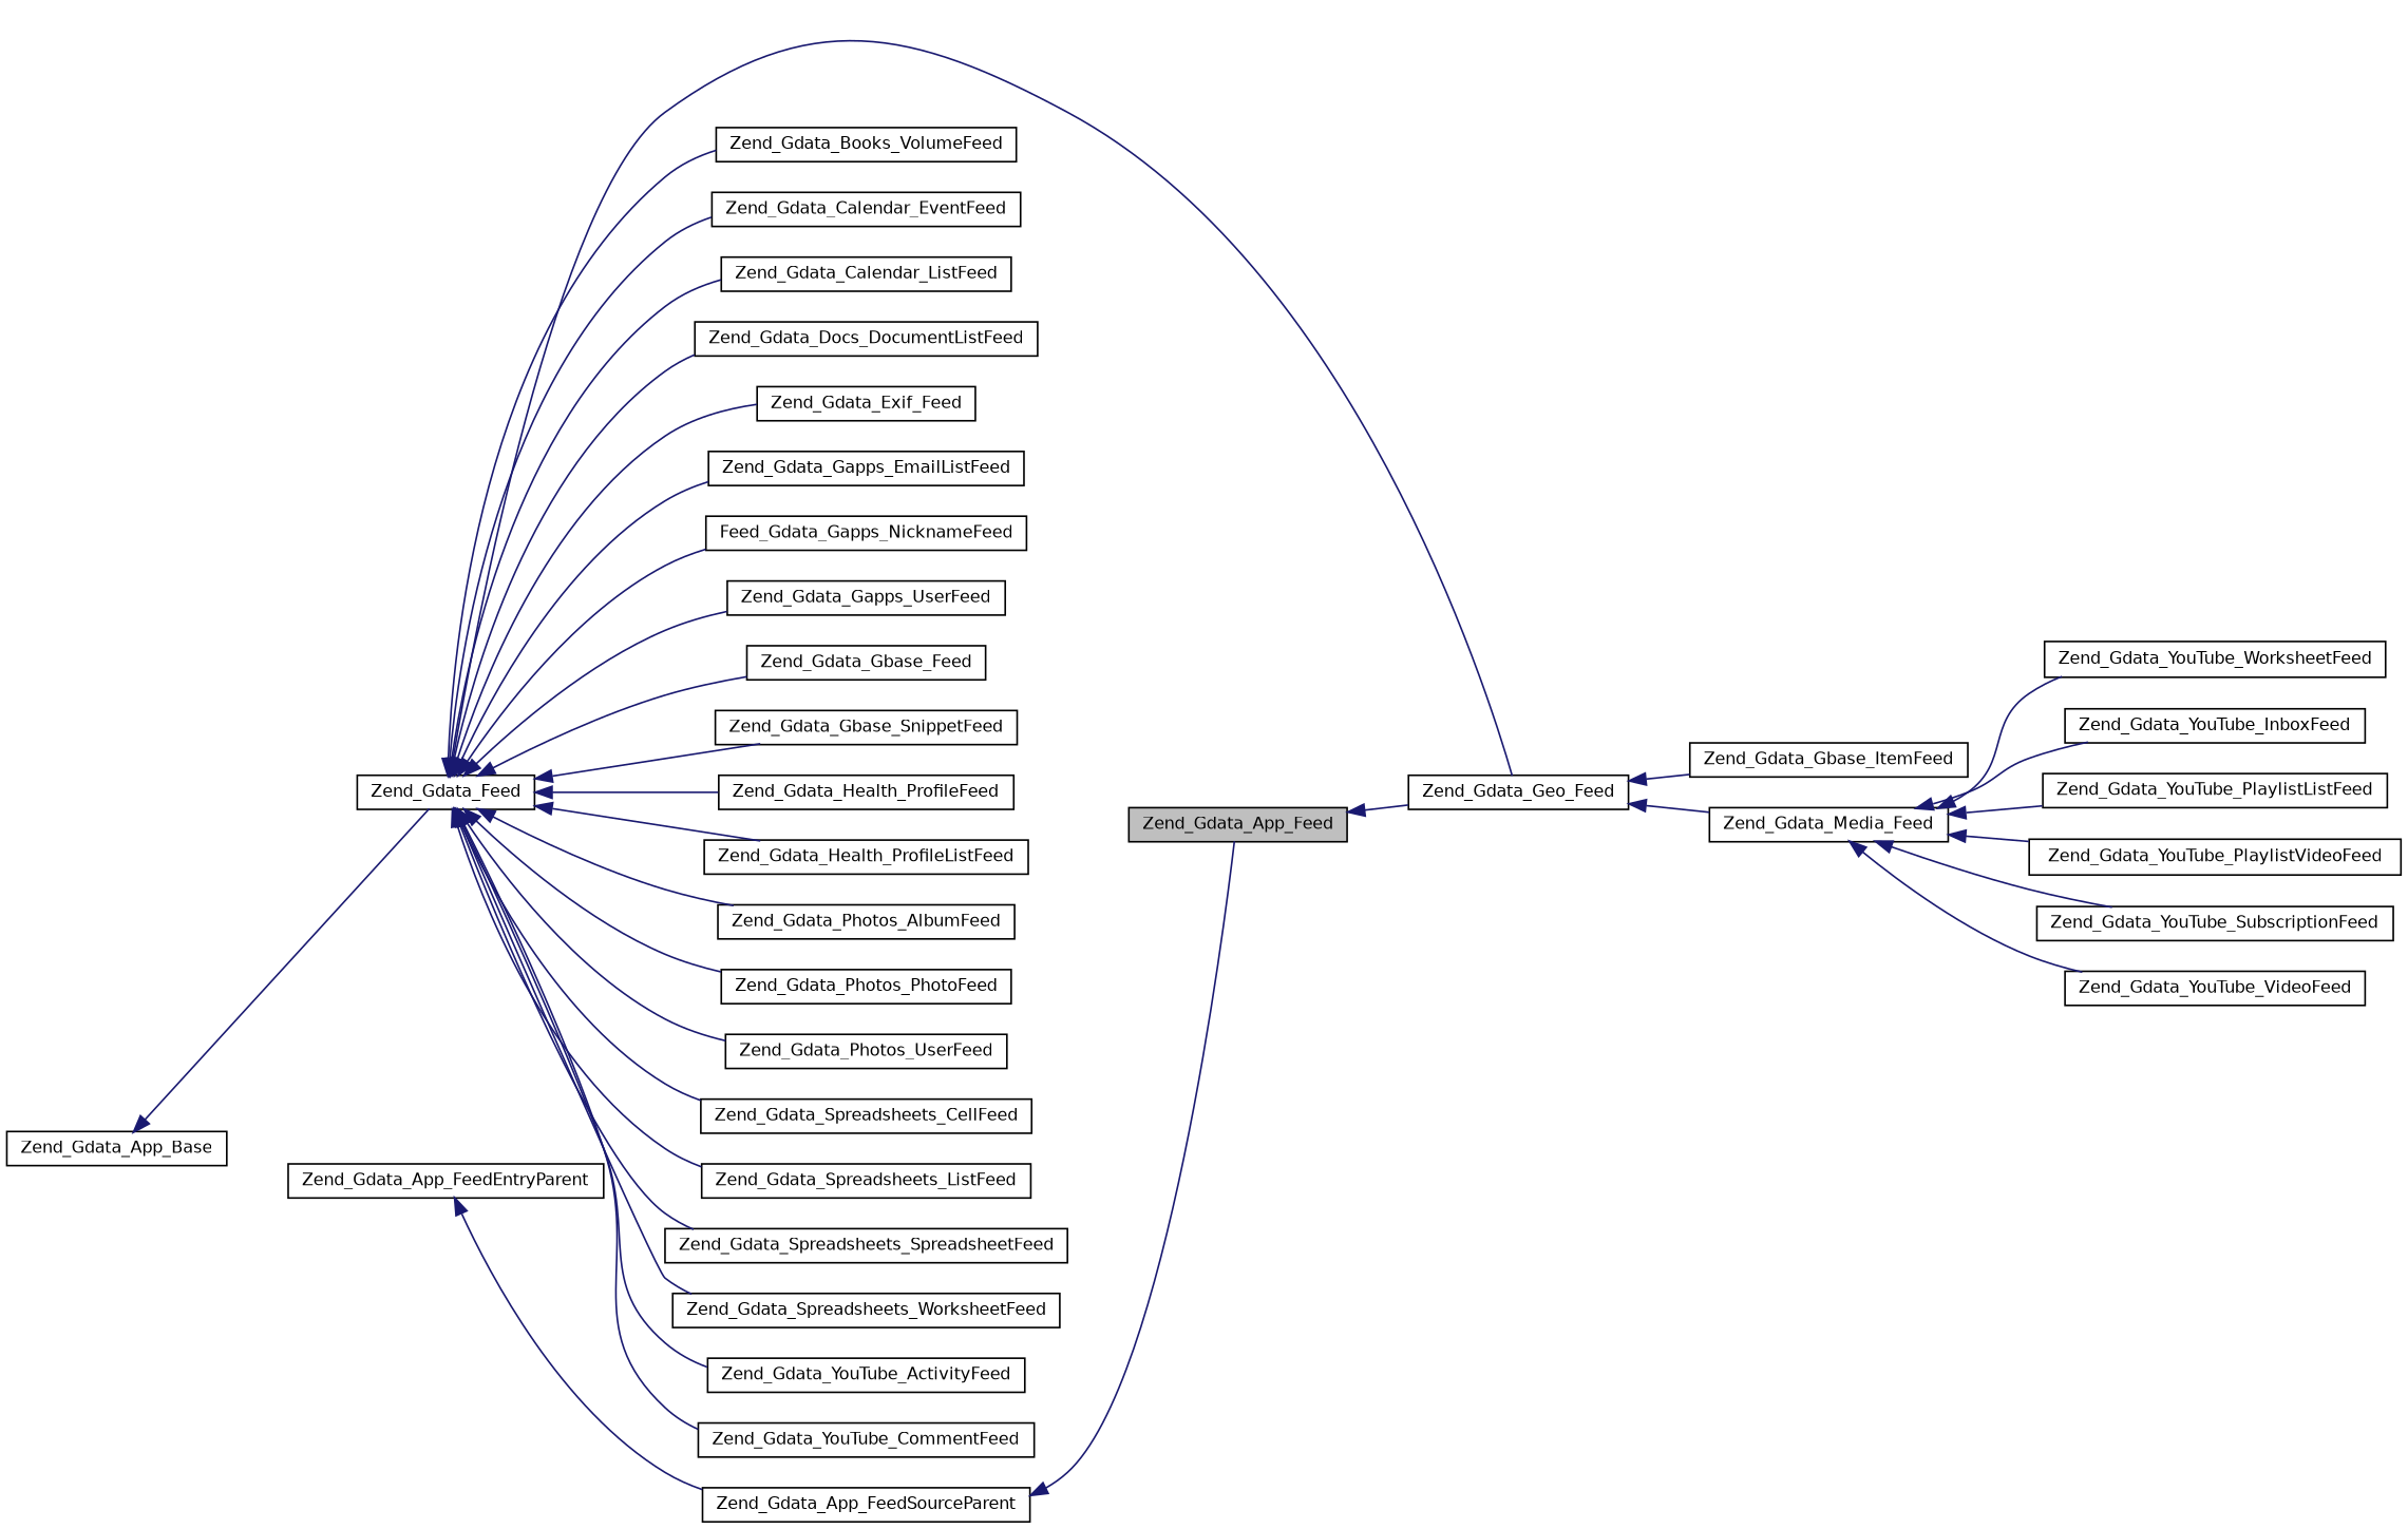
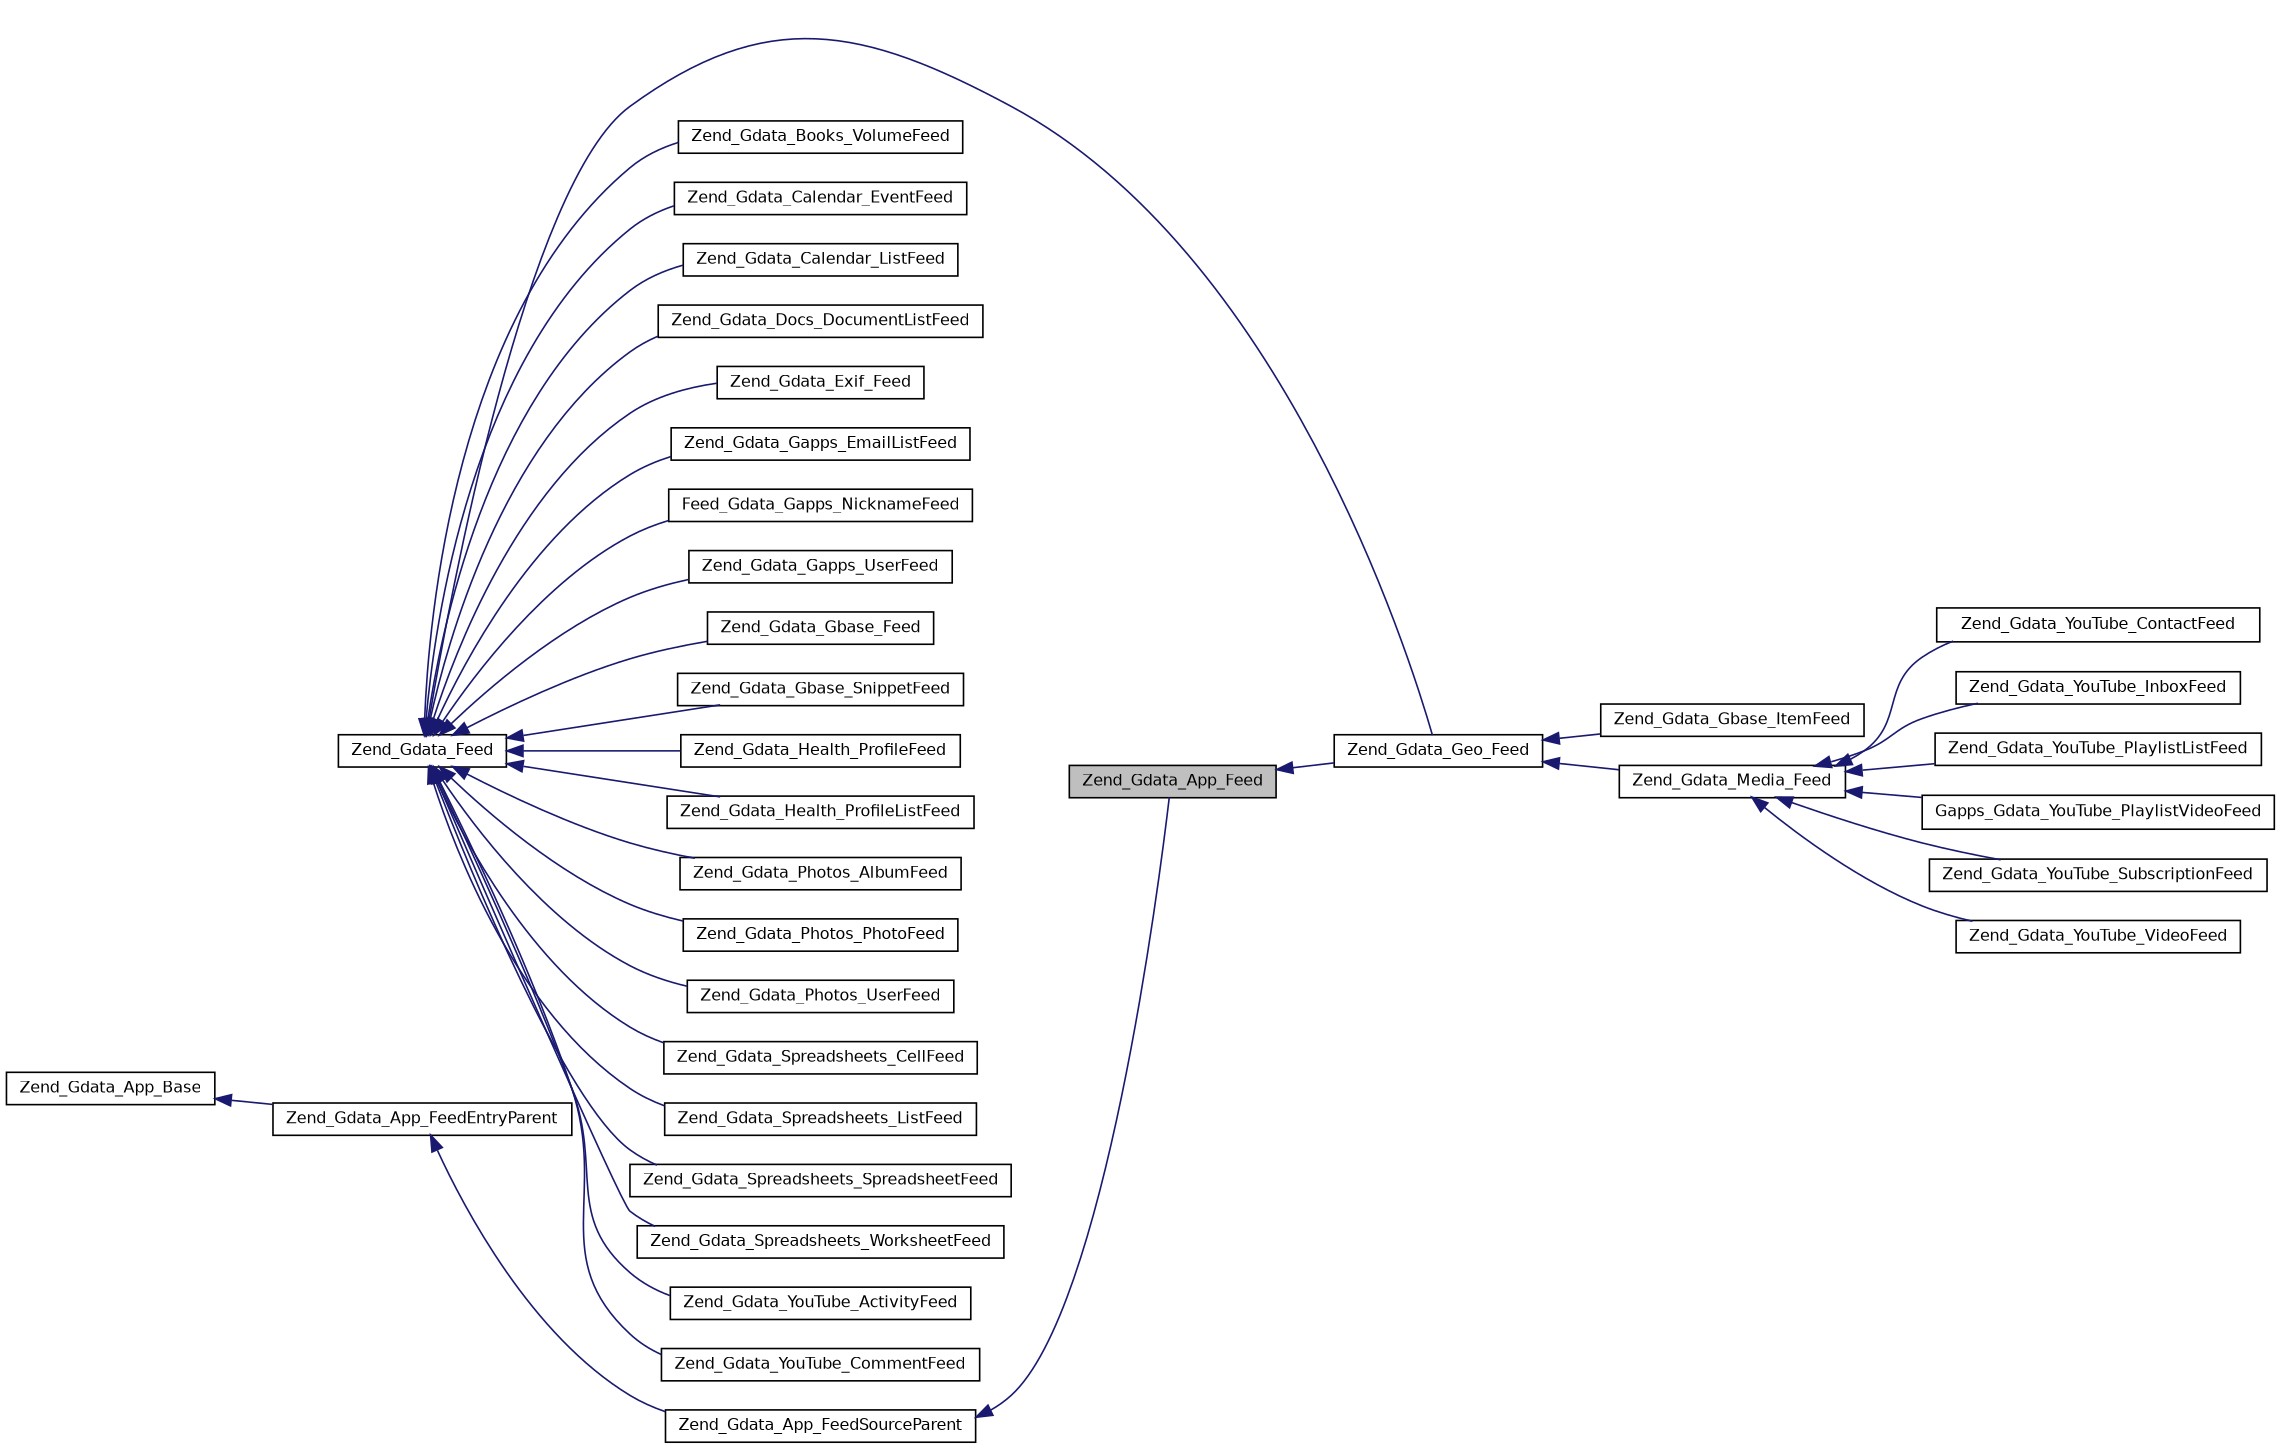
  digraph {
    rankdir=LR
    node [color=black fillcolor=white fontname=Helvetica fontsize=10 shape=record style=filled]
    edge [color=midnightblue dir=back fontname=Helvetica fontsize=10 labelfontname=Helvetica labelfontsize=10 style=solid]
    n1 [fillcolor=grey75 fontcolor=black height=0.2 label=Zend_Gdata_App_Feed width=0.4]
    n2 [height=0.2 label=Zend_Gdata_Geo_Feed width=0.4]
    n3 [height=0.2 label=Zend_Gdata_Feed width=0.4]
    n4 [height=0.2 label=Zend_Gdata_Books_VolumeFeed width=0.4]
    n5 [height=0.2 label=Zend_Gdata_Calendar_EventFeed width=0.4]
    n6 [height=0.2 label=Zend_Gdata_Calendar_ListFeed width=0.4]
    n7 [height=0.2 label=Zend_Gdata_Docs_DocumentListFeed width=0.4]
    n8 [height=0.2 label=Zend_Gdata_Exif_Feed width=0.4]
    n9 [height=0.2 label=Zend_Gdata_Gapps_EmailListFeed width=0.4]
    n10 [height=0.2 label=Feed_Gdata_Gapps_NicknameFeed width=0.4]
    n11 [height=0.2 label=Zend_Gdata_Gapps_UserFeed width=0.4]
    n12 [height=0.2 label=Zend_Gdata_Gbase_Feed width=0.4]
    n13 [height=0.2 label=Zend_Gdata_Gbase_SnippetFeed width=0.4]
    n14 [height=0.2 label=Zend_Gdata_Health_ProfileFeed width=0.4]
    n15 [height=0.2 label=Zend_Gdata_Health_ProfileListFeed width=0.4]
    n16 [height=0.2 label=Zend_Gdata_Photos_AlbumFeed width=0.4]
    n17 [height=0.2 label=Zend_Gdata_Photos_PhotoFeed width=0.4]
    n18 [height=0.2 label=Zend_Gdata_Photos_UserFeed width=0.4]
    n19 [height=0.2 label=Zend_Gdata_Spreadsheets_CellFeed width=0.4]
    n20 [height=0.2 label=Zend_Gdata_Spreadsheets_ListFeed width=0.4]
    n21 [height=0.2 label=Zend_Gdata_Spreadsheets_SpreadsheetFeed width=0.4]
    n22 [height=0.2 label=Zend_Gdata_Spreadsheets_WorksheetFeed width=0.4]
    n23 [height=0.2 label=Zend_Gdata_YouTube_ActivityFeed width=0.4]
    n24 [height=0.2 label=Zend_Gdata_YouTube_CommentFeed width=0.4]
    n25 [height=0.2 label=Zend_Gdata_App_FeedSourceParent width=0.4]
    n26 [height=0.2 label=Zend_Gdata_App_FeedEntryParent width=0.4]
    n27 [height=0.2 label=Zend_Gdata_App_Base width=0.4]
    n28 [height=0.2 label=Zend_Gdata_Gbase_ItemFeed width=0.4]
    n29 [height=0.2 label=Zend_Gdata_Media_Feed width=0.4]
-   n30 [height=0.2 label=Zend_Gdata_YouTube_WorksheetFeed width=0.4]
+   n30 [height=0.2 label=Zend_Gdata_YouTube_ContactFeed width=0.4]
    n31 [height=0.2 label=Zend_Gdata_YouTube_InboxFeed width=0.4]
    n32 [height=0.2 label=Zend_Gdata_YouTube_PlaylistListFeed width=0.4]
-   n33 [height=0.2 label=Zend_Gdata_YouTube_PlaylistVideoFeed width=0.4]
+   n33 [height=0.2 label=Gapps_Gdata_YouTube_PlaylistVideoFeed width=0.4]
    n34 [height=0.2 label=Zend_Gdata_YouTube_SubscriptionFeed width=0.4]
    n35 [height=0.2 label=Zend_Gdata_YouTube_VideoFeed width=0.4]
    n1 -> n2
    n2 -> n28
    n2 -> n29
    n3 -> n2
    n3 -> n4
    n3 -> n5
    n3 -> n6
    n3 -> n7
    n3 -> n8
    n3 -> n9
    n3 -> n10
    n3 -> n11
    n3 -> n12
    n3 -> n13
    n3 -> n14
    n3 -> n15
    n3 -> n16
    n3 -> n17
    n3 -> n18
    n3 -> n19
    n3 -> n20
    n3 -> n21
    n3 -> n22
    n3 -> n23
    n3 -> n24
    n25 -> n1
    n26 -> n25
-   n27 -> n3
+   n27 -> n26
    n29 -> n30
    n29 -> n31
    n29 -> n32
    n29 -> n33
    n29 -> n34
    n29 -> n35
  }
